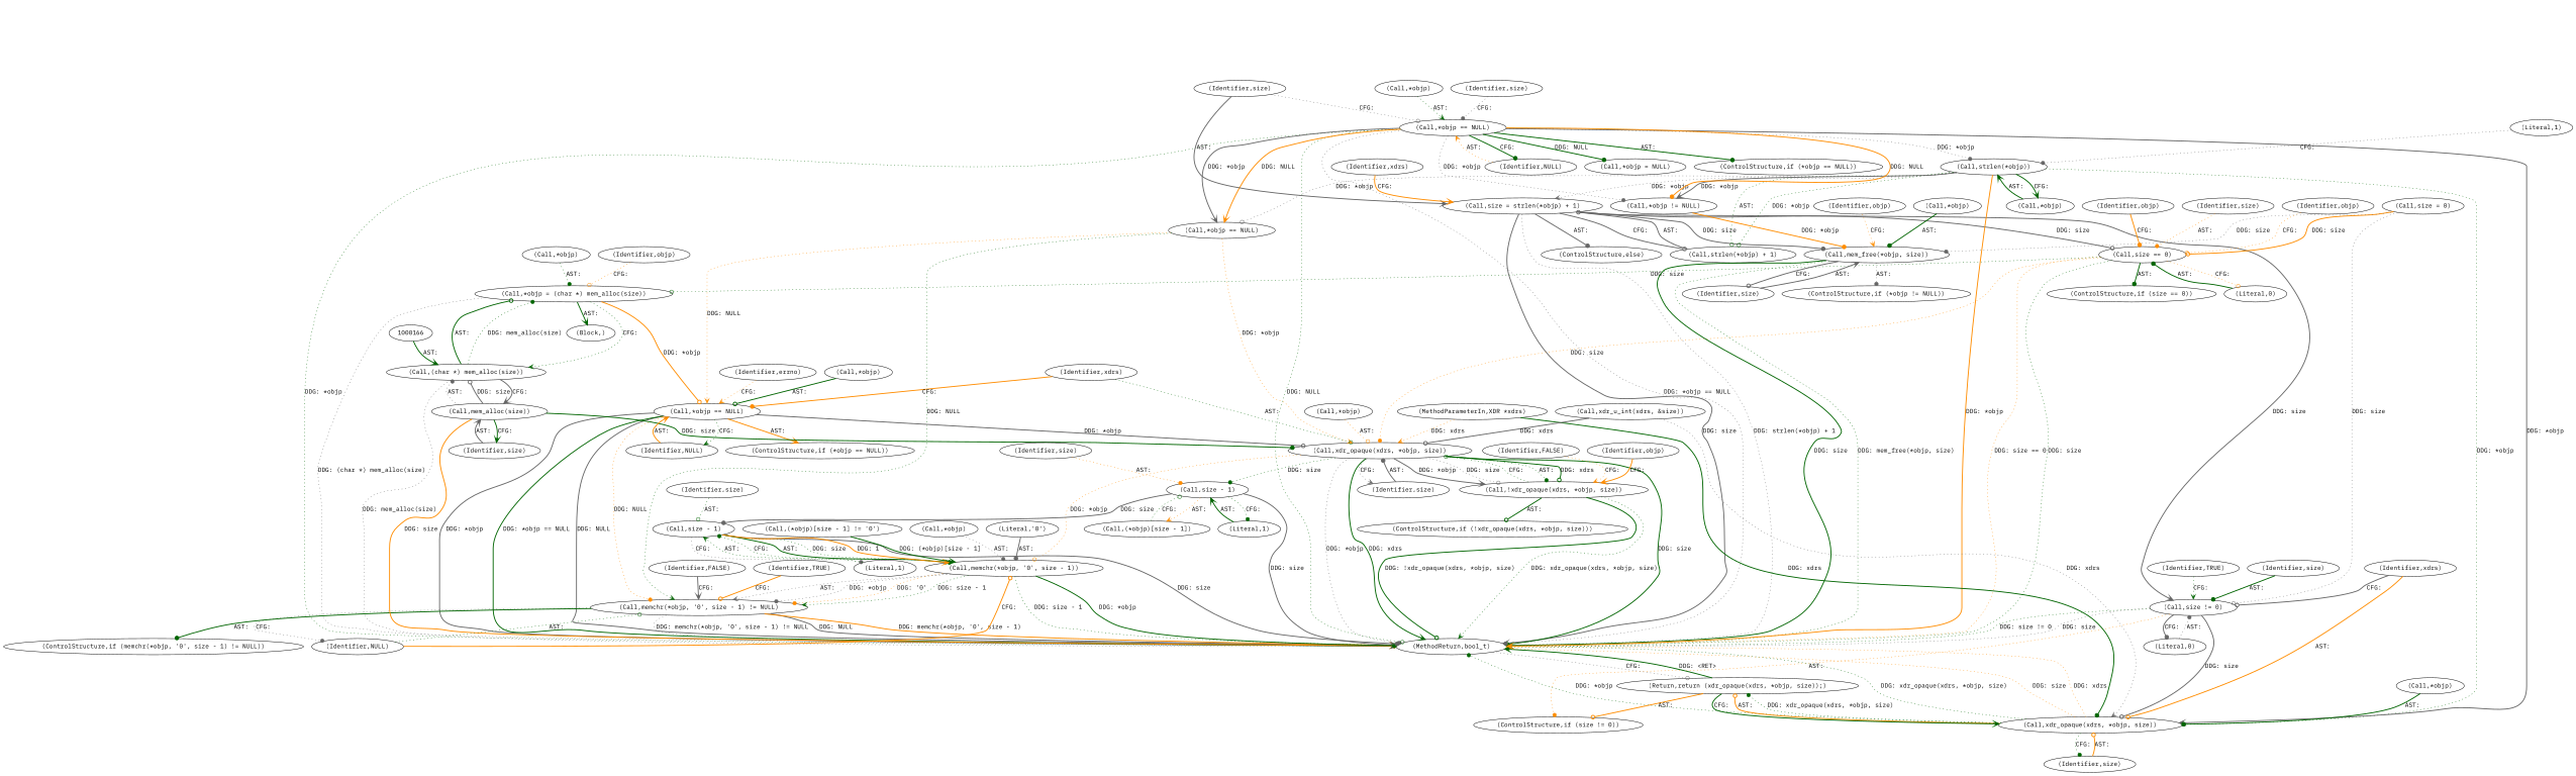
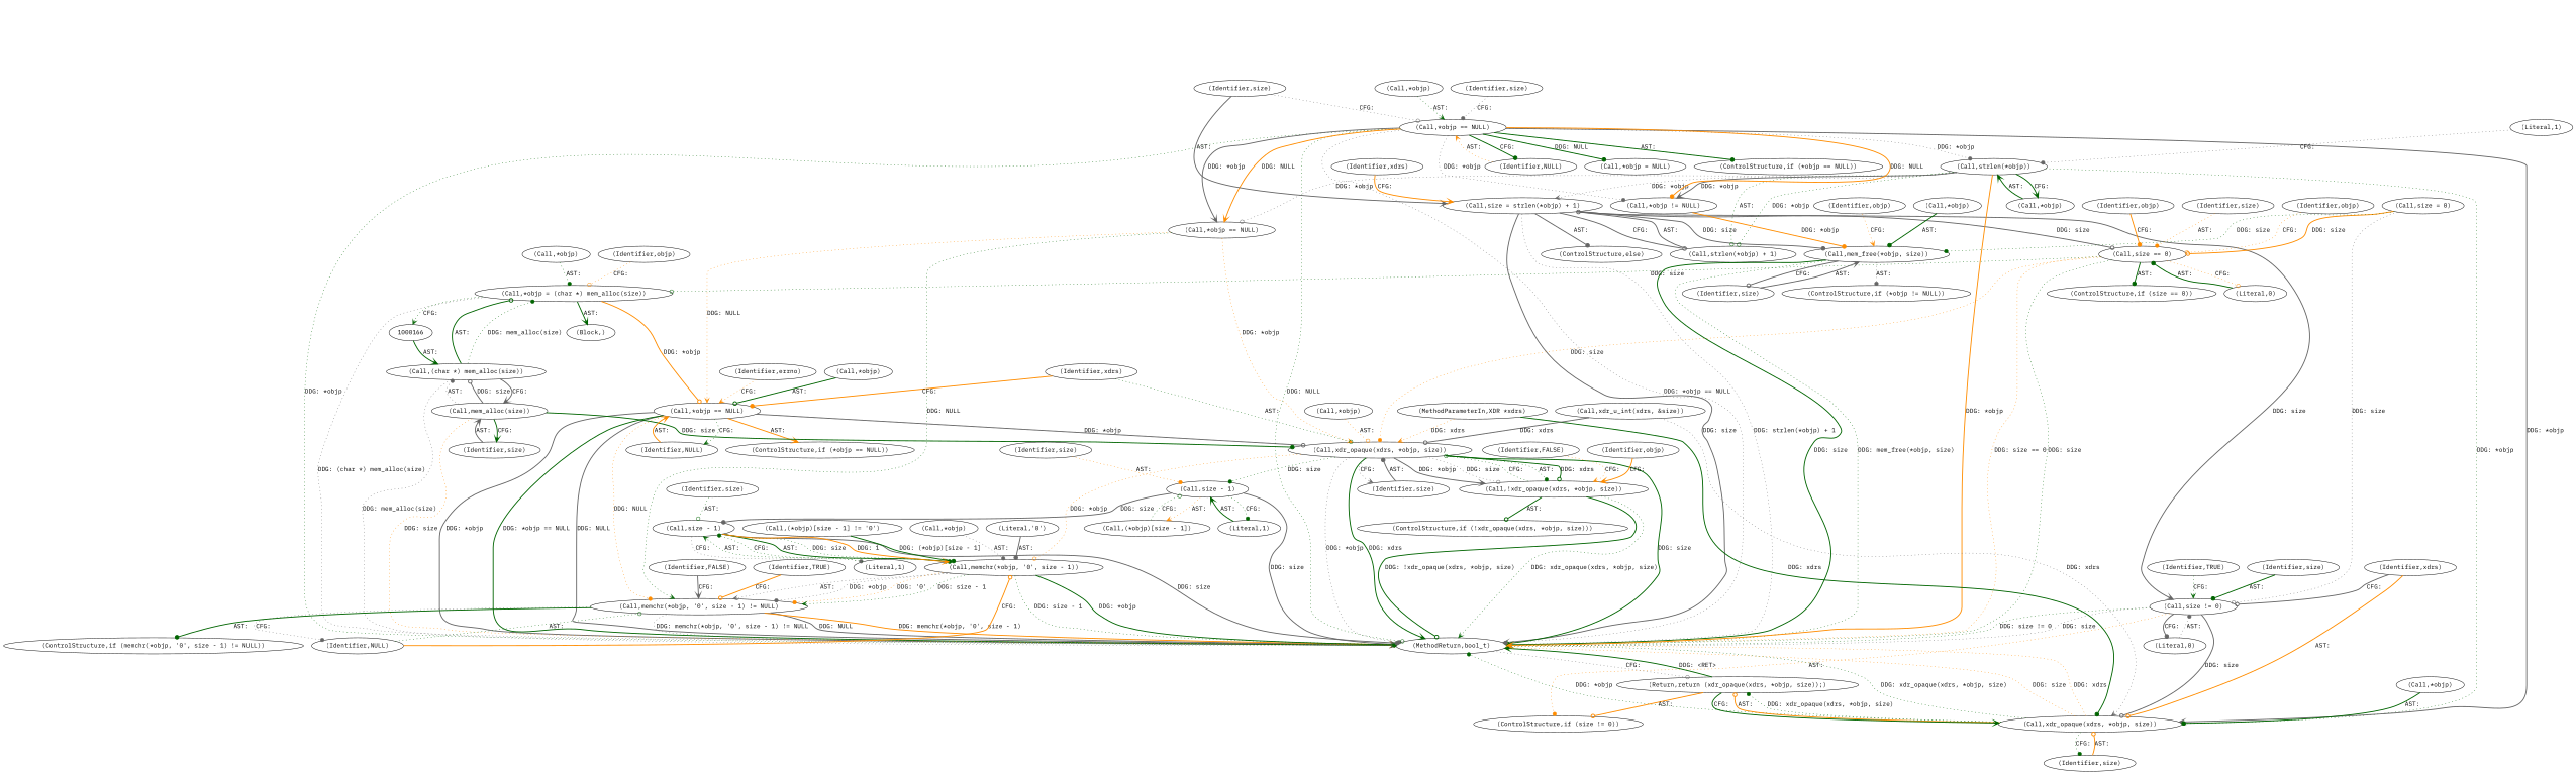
  digraph {
    fontname="IBM Plex Mono"
    node [fontname="IBM Plex Mono"]
    edge [arrowhead=vee color=darkgreen fontname="IBM Plex Mono" style=dotted]
    n1 [label="(Call,size = strlen(*objp) + 1)"]
    n2 [label="(Call,size == 0)"]
    n3 [label="(Call,size != 0)"]
    n4 [label="(Call,mem_free(*objp, size))"]
    n5 [label="(Call,strlen(*objp) + 1)"]
    n6 [label="(ControlStructure,else)"]
    n7 [label="(MethodReturn,bool_t)"]
    n8 [label="(Call,xdr_opaque(xdrs, *objp, size))"]
    n9 [label="(ControlStructure,if (size == 0))"]
    n10 [label="(Literal,0)"]
    n11 [label="(Call,*objp = (char *) mem_alloc(size))"]
    n12 [label="(Call,xdr_opaque(xdrs, *objp, size))"]
    n13 [label="(Literal,0)"]
    n14 [label="(ControlStructure,if (size != 0))"]
    n15 [label="(Identifier,size)"]
    n16 [label="(ControlStructure,if (*objp != NULL))"]
    n17 [label="(Return,return (xdr_opaque(xdrs, *objp, size));)"]
    n18 [label="(Call,strlen(*objp))"]
    n19 [label="(Call,*objp == NULL)"]
    n20 [label="(Call,*objp)"]
    n21 [label="(Call,*objp != NULL)"]
    n22 [label="(Identifier,size)"]
    n23 [label="(Call,*objp == NULL)"]
    n24 [label="(Call,memchr(*objp, '\0', size - 1) != NULL)"]
    n25 [label="(Call,*objp == NULL)"]
    n26 [label="(Identifier,NULL)"]
    n27 [label="(Call,*objp = NULL)"]
    n28 [label="(ControlStructure,if (*objp == NULL))"]
    n29 [label="(Call,mem_alloc(size))"]
    n30 [label="(Call,(char *) mem_alloc(size))"]
    n31 [label="(Identifier,size)"]
    n32 [label="(Call,!xdr_opaque(xdrs, *objp, size))"]
    n33 [label="(Call,size - 1)"]
    n34 [label="(Call,memchr(*objp, '\0', size - 1))"]
    n35 [label="(Identifier,size)"]
    n36 [label="(Block,)"]
    n37 [label="(Identifier,NULL)"]
    n38 [label="(ControlStructure,if (*objp == NULL))"]
    n39 [label="(Identifier,NULL)"]
    n40 [label="(ControlStructure,if (memchr(*objp, '\0', size - 1) != NULL))"]
    n41 [label="(ControlStructure,if (!xdr_opaque(xdrs, *objp, size)))"]
    n42 [label="(Call,size - 1)"]
    n43 [label="(Call,(*objp)[size - 1])"]
    n44 [label="(Literal,1)"]
    n45 [label="(Literal,1)"]
    n46 [label="(Call,(*objp)[size - 1] != '\0')"]
    n47 [label="(Identifier,TRUE)"]
    n48 [label="(Identifier,objp)"]
    n49 [label="(Literal,1)"]
    n50 [label="(Call,size = 0)"]
    n51 [label="(Identifier,size)"]
    n52 [label="(Call,*objp)"]
    n53 [label="(Identifier,size)"]
    n54 [label="(Call,*objp)"]
    n55 [label="(Call,*objp)"]
    n56 [label="(Identifier,size)"]
    n57 [label="(Identifier,objp)"]
    n58 [label="(Call,*objp)"]
    n59 [label="(Identifier,FALSE)"]
    n60 [label="(Identifier,size)"]
    n61 [label="(Identifier,xdrs)"]
    n62 [label="(Call,*objp)"]
    n63 [label="(Literal,'\0')"]
    n64 [label="(Identifier,size)"]
    n65 [label="(Identifier,errno)"]
    n66 [label="(Identifier,TRUE)"]
    n67 [label="(Identifier,size)"]
    n68 [label="(Identifier,xdrs)"]
    n69 [label="(Call,*objp)"]
    n70 [label="(MethodParameterIn,XDR *xdrs)"]
    n71 [label="(Identifier,xdrs)"]
    n72 [label="(Identifier,FALSE)"]
    n73 [label="(Identifier,objp)"]
    n74 [label="(Call,xdr_u_int(xdrs, &size))"]
    n75 [label="(Identifier,objp)"]
    n76 [label="(Call,*objp)"]
    n77 [label="(Identifier,objp)"]
    1000166
    n1 -> n2 [arrowhead=odot color=gray40 label="DDG: size" style=bold]
    n1 -> n3 [color=gray40 label="DDG: size" style=bold]
    n1 -> n4 [arrowhead=dot color=gray40 label="DDG: size" style=bold]
    n1 -> n5 [arrowhead=odot color=gray40 label="CFG: " style=bold]
    n1 -> n6 [arrowhead=dot color=gray40 label="AST: " style=bold]
    n1 -> n7 [color=gray40 label="DDG: size" style=bold]
    n1 -> n7 [color=gray40 label="DDG: strlen(*objp) + 1"]
    n2 -> n7 [arrowhead=dot color=darkorange label="DDG: size == 0"]
    n2 -> n7 [arrowhead=odot label="DDG: size"]
    n2 -> n8 [arrowhead=dot color=darkorange label="DDG: size"]
    n2 -> n9 [arrowhead=dot label="AST: " style=bold]
    n2 -> n10 [arrowhead=odot color=darkorange label="CFG: "]
    n2 -> n11 [arrowhead=odot label="DDG: size"]
    n3 -> n7 [arrowhead=odot label="DDG: size != 0"]
    n3 -> n7 [arrowhead=dot color=gray40 label="DDG: size"]
    n3 -> n12 [arrowhead=odot color=gray40 label="DDG: size" style=bold]
    n3 -> n13 [arrowhead=dot color=gray40 label="CFG: " style=bold]
    n3 -> n14 [arrowhead=dot color=darkorange label="AST: "]
    n4 -> n7 [label="DDG: size" style=bold]
    n4 -> n7 [arrowhead=dot label="DDG: mem_free(*objp, size)"]
    n4 -> n15 [arrowhead=odot color=gray40 label="CFG: " style=bold]
    n4 -> n16 [arrowhead=dot color=gray40 label="AST: "]
    n5 -> n1 [arrowhead=odot color=gray40 label="AST: " style=bold]
    n7 -> n17 [arrowhead=odot color=gray40 label="CFG: "]
    n8 -> n7 [arrowhead=odot label="DDG: size" style=bold]
    n8 -> n7 [arrowhead=dot color=gray40 label="DDG: *objp"]
    n8 -> n7 [label="DDG: xdrs" style=bold]
    n8 -> n32 [arrowhead=dot label="AST: "]
    n8 -> n32 [arrowhead=odot label="DDG: xdrs" style=bold]
    n8 -> n32 [color=gray40 label="DDG: *objp" style=bold]
    n8 -> n32 [arrowhead=odot color=gray40 label="DDG: size"]
    n8 -> n33 [arrowhead=dot label="DDG: size"]
    n8 -> n34 [arrowhead=odot color=darkorange label="DDG: *objp"]
    n8 -> n35 [color=gray40 label="CFG: "]
    n10 -> n2 [arrowhead=dot label="AST: " style=bold]
    n11 -> n7 [color=gray40 label="DDG: (char *) mem_alloc(size)"]
    n11 -> n23 [arrowhead=odot color=darkorange label="DDG: *objp" style=bold]
-   n11 -> n30 [label="CFG: "]
+   n11 -> 1000166 [label="CFG: "]
    n11 -> n36 [label="AST: " style=bold]
    n12 -> n7 [color=darkorange label="DDG: xdrs"]
    n12 -> n7 [arrowhead=dot label="DDG: *objp"]
    n12 -> n7 [arrowhead=odot label="DDG: xdr_opaque(xdrs, *objp, size)"]
    n12 -> n7 [arrowhead=odot color=darkorange label="DDG: size"]
    n12 -> n17 [arrowhead=odot color=darkorange label="AST: " style=bold]
    n12 -> n17 [arrowhead=dot label="DDG: xdr_opaque(xdrs, *objp, size)"]
    n12 -> n22 [arrowhead=dot label="CFG: "]
    n13 -> n3 [arrowhead=dot color=gray40 label="AST: "]
    n15 -> n4 [color=gray40 label="AST: " style=bold]
    n17 -> n7 [label="DDG: <RET>" style=bold]
    n17 -> n12 [label="CFG: " style=bold]
    n17 -> n14 [arrowhead=odot color=darkorange label="AST: " style=bold]
    n18 -> n1 [color=gray40 label="DDG: *objp"]
    n18 -> n5 [arrowhead=odot label="AST: "]
    n18 -> n5 [arrowhead=odot label="DDG: *objp"]
    n18 -> n7 [color=darkorange label="DDG: *objp" style=bold]
    n18 -> n12 [arrowhead=odot label="DDG: *objp"]
    n18 -> n19 [arrowhead=odot color=gray40 label="DDG: *objp"]
    n18 -> n20 [label="CFG: " style=bold]
    n18 -> n21 [color=gray40 label="DDG: *objp" style=bold]
    n19 -> n8 [color=darkorange label="DDG: *objp"]
    n19 -> n23 [color=darkorange label="DDG: NULL"]
    n19 -> n24 [label="DDG: NULL"]
    n20 -> n18 [label="AST: " style=bold]
    n21 -> n4 [arrowhead=dot color=darkorange label="DDG: *objp" style=bold]
    n22 -> n12 [arrowhead=odot color=darkorange label="AST: " style=bold]
    n23 -> n7 [arrowhead=odot color=gray40 label="DDG: NULL" style=bold]
    n23 -> n7 [arrowhead=dot color=gray40 label="DDG: *objp" style=bold]
    n23 -> n7 [arrowhead=dot label="DDG: *objp == NULL" style=bold]
    n23 -> n8 [arrowhead=odot color=gray40 label="DDG: *objp" style=bold]
    n23 -> n24 [arrowhead=dot color=darkorange label="DDG: NULL"]
    n23 -> n37 [label="CFG: "]
    n23 -> n38 [color=darkorange label="AST: " style=bold]
    n24 -> n7 [color=gray40 label="DDG: memchr(*objp, '\0', size - 1) != NULL"]
    n24 -> n7 [color=gray40 label="DDG: NULL" style=bold]
    n24 -> n7 [color=darkorange label="DDG: memchr(*objp, '\0', size - 1)" style=bold]
    n24 -> n39 [arrowhead=dot color=gray40 label="CFG: "]
    n24 -> n40 [arrowhead=dot label="AST: " style=bold]
    n25 -> n7 [arrowhead=odot label="DDG: NULL"]
    n25 -> n7 [arrowhead=dot color=gray40 label="DDG: *objp == NULL"]
    n25 -> n7 [arrowhead=odot label="DDG: *objp"]
    n25 -> n12 [color=gray40 label="DDG: *objp" style=bold]
    n25 -> n18 [arrowhead=dot color=gray40 label="DDG: *objp"]
    n25 -> n19 [color=gray40 label="DDG: *objp" style=bold]
    n25 -> n19 [color=darkorange label="DDG: NULL" style=bold]
    n25 -> n21 [arrowhead=dot color=gray40 label="DDG: *objp"]
    n25 -> n21 [arrowhead=dot color=darkorange label="DDG: NULL" style=bold]
    n25 -> n26 [arrowhead=dot label="CFG: " style=bold]
    n25 -> n27 [arrowhead=dot label="DDG: NULL" style=bold]
    n25 -> n28 [arrowhead=dot label="AST: " style=bold]
    n26 -> n25 [color=darkorange label="AST: "]
-   n29 -> n7 [arrowhead=odot color=darkorange label="DDG: size" style=bold]
+   n29 -> n7 [arrowhead=odot color=darkorange label="DDG: size"]
    n29 -> n8 [arrowhead=dot label="DDG: size" style=bold]
    n29 -> n30 [arrowhead=dot color=gray40 label="AST: "]
    n29 -> n30 [arrowhead=odot color=gray40 label="DDG: size" style=bold]
    n29 -> n31 [label="CFG: " style=bold]
    n30 -> n7 [color=gray40 label="DDG: mem_alloc(size)"]
    n30 -> n11 [arrowhead=odot label="AST: " style=bold]
    n30 -> n11 [arrowhead=dot label="DDG: mem_alloc(size)"]
    n30 -> n29 [color=gray40 label="CFG: " style=bold]
    n31 -> n29 [color=gray40 label="AST: " style=bold]
    n32 -> n7 [arrowhead=odot label="DDG: !xdr_opaque(xdrs, *objp, size)" style=bold]
    n32 -> n7 [label="DDG: xdr_opaque(xdrs, *objp, size)"]
    n32 -> n8 [arrowhead=odot label="CFG: "]
    n32 -> n41 [arrowhead=odot label="AST: " style=bold]
    n33 -> n7 [color=gray40 label="DDG: size" style=bold]
    n33 -> n42 [arrowhead=dot color=gray40 label="DDG: size" style=bold]
    n33 -> n43 [color=darkorange label="AST: "]
    n33 -> n44 [arrowhead=dot label="CFG: "]
    n34 -> n7 [label="DDG: size - 1"]
    n34 -> n7 [arrowhead=dot label="DDG: *objp" style=bold]
    n34 -> n24 [color=gray40 label="AST: "]
    n34 -> n24 [arrowhead=dot color=gray40 label="DDG: *objp"]
    n34 -> n24 [arrowhead=dot color=darkorange label="DDG: '\0'"]
    n34 -> n24 [label="DDG: size - 1"]
    n34 -> n42 [arrowhead=dot label="CFG: "]
    n35 -> n8 [arrowhead=dot color=gray40 label="AST: " style=bold]
    n37 -> n23 [color=darkorange label="AST: " style=bold]
    n39 -> n24 [arrowhead=odot label="AST: "]
    n39 -> n34 [arrowhead=odot color=darkorange label="CFG: " style=bold]
    n42 -> n7 [arrowhead=dot color=gray40 label="DDG: size" style=bold]
    n42 -> n34 [arrowhead=dot label="AST: " style=bold]
    n42 -> n34 [label="DDG: size"]
    n42 -> n34 [color=darkorange label="DDG: 1" style=bold]
    n42 -> n45 [arrowhead=dot color=gray40 label="CFG: "]
    n43 -> n33 [arrowhead=odot label="CFG: "]
    n44 -> n33 [label="AST: " style=bold]
    n45 -> n42 [label="AST: "]
-   n46 -> n34 [label="DDG: (*objp)[size - 1]" style=bold]
+   n46 -> n34 [arrowhead=dot label="DDG: (*objp)[size - 1]" style=bold]
    n47 -> n3 [label="CFG: "]
    n48 -> n4 [color=darkorange label="CFG: "]
    n49 -> n18 [arrowhead=dot color=gray40 label="CFG: "]
    n50 -> n2 [arrowhead=odot color=darkorange label="DDG: size" style=bold]
    n50 -> n3 [arrowhead=odot color=gray40 label="DDG: size"]
-   n50 -> n4 [arrowhead=dot color=gray40 label="DDG: size"]
+   n50 -> n4 [arrowhead=dot label="DDG: size"]
    n51 -> n1 [color=gray40 label="AST: " style=bold]
    n51 -> n25 [arrowhead=odot color=gray40 label="CFG: "]
    n52 -> n8 [arrowhead=odot color=darkorange label="AST: "]
    n53 -> n33 [arrowhead=dot color=darkorange label="AST: "]
    n54 -> n34 [arrowhead=dot color=gray40 label="AST: "]
    n55 -> n25 [label="AST: "]
    n56 -> n25 [arrowhead=dot color=gray40 label="CFG: "]
    n57 -> n2 [arrowhead=dot color=darkorange label="CFG: " style=bold]
    n58 -> n23 [arrowhead=odot label="AST: " style=bold]
    n59 -> n24 [color=gray40 label="CFG: " style=bold]
    n60 -> n3 [arrowhead=dot label="AST: " style=bold]
    n61 -> n8 [arrowhead=odot label="AST: "]
    n61 -> n23 [arrowhead=dot color=darkorange label="CFG: " style=bold]
    n62 -> n4 [arrowhead=dot label="AST: " style=bold]
    n63 -> n34 [arrowhead=dot color=gray40 label="AST: " style=bold]
    n64 -> n42 [arrowhead=odot label="AST: "]
    n65 -> n23 [color=darkorange label="CFG: "]
    n66 -> n24 [arrowhead=odot color=darkorange label="CFG: " style=bold]
    n67 -> n2 [arrowhead=dot color=darkorange label="AST: "]
    n68 -> n3 [arrowhead=odot color=gray40 label="CFG: " style=bold]
    n68 -> n12 [arrowhead=odot color=darkorange label="AST: " style=bold]
    n69 -> n11 [arrowhead=dot label="AST: "]
    n70 -> n8 [color=darkorange label="DDG: xdrs"]
    n70 -> n12 [arrowhead=dot label="DDG: xdrs" style=bold]
    n71 -> n1 [color=darkorange label="CFG: " style=bold]
    n72 -> n32 [color=darkorange label="CFG: "]
    n73 -> n11 [arrowhead=odot color=darkorange label="CFG: "]
    n74 -> n8 [arrowhead=odot color=gray40 label="DDG: xdrs" style=bold]
    n74 -> n12 [color=gray40 label="DDG: xdrs"]
    n75 -> n32 [color=darkorange label="CFG: " style=bold]
    n76 -> n12 [arrowhead=dot label="AST: " style=bold]
    n77 -> n2 [arrowhead=odot color=darkorange label="CFG: "]
    1000166 -> n30 [label="AST: " style=bold]
  }
